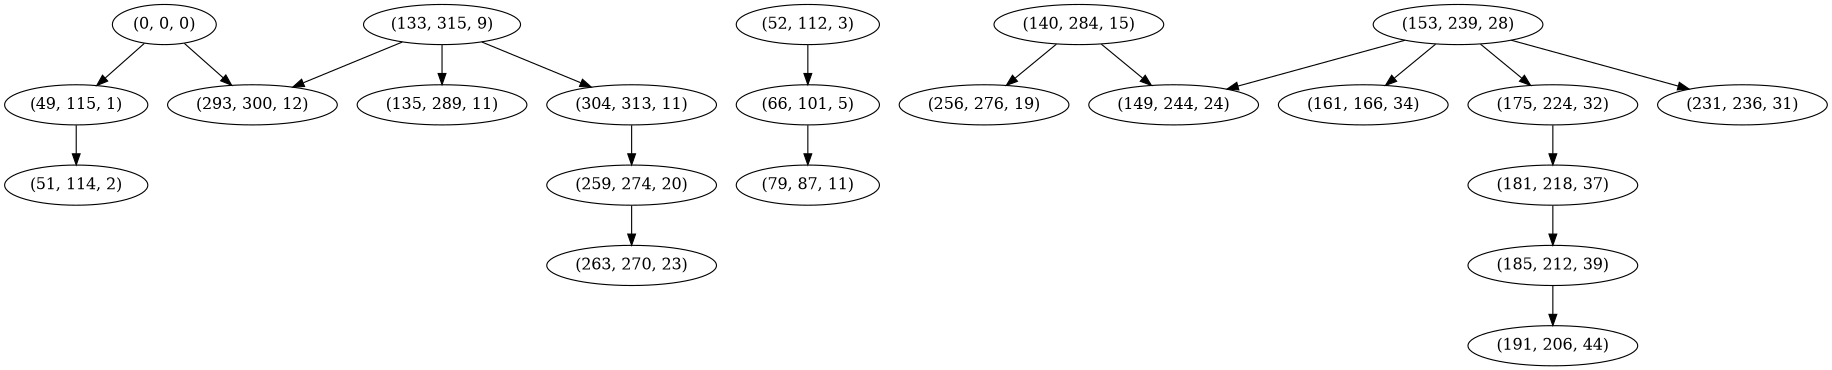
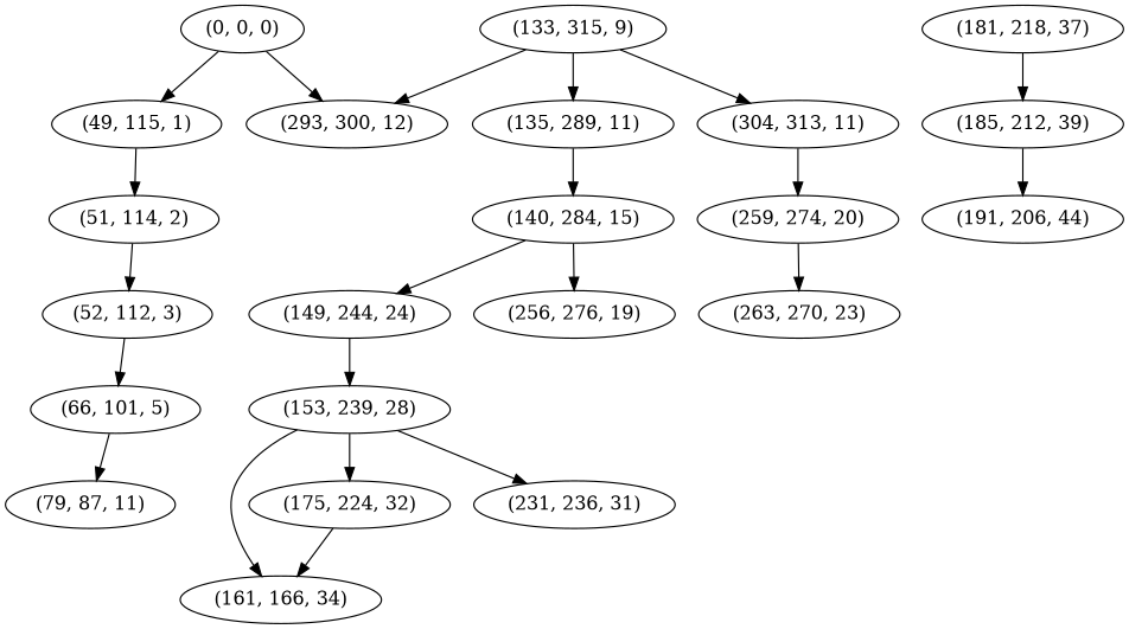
  digraph {
    "(0, 0, 0)"
    "(49, 115, 1)"
    "(293, 300, 12)"
    "(51, 114, 2)"
    "(133, 315, 9)"
    "(135, 289, 11)"
    "(304, 313, 11)"
    "(52, 112, 3)"
    "(66, 101, 5)"
    "(79, 87, 11)"
    "(140, 284, 15)"
    "(259, 274, 20)"
    "(149, 244, 24)"
    "(256, 276, 19)"
    "(153, 239, 28)"
    "(161, 166, 34)"
    "(175, 224, 32)"
    "(231, 236, 31)"
    "(181, 218, 37)"
    "(185, 212, 39)"
    "(191, 206, 44)"
    "(263, 270, 23)"
    "(0, 0, 0)" -> "(49, 115, 1)"
    "(0, 0, 0)" -> "(293, 300, 12)"
    "(49, 115, 1)" -> "(51, 114, 2)"
+   "(51, 114, 2)" -> "(52, 112, 3)"
    "(133, 315, 9)" -> "(293, 300, 12)"
    "(133, 315, 9)" -> "(135, 289, 11)"
    "(133, 315, 9)" -> "(304, 313, 11)"
+   "(135, 289, 11)" -> "(140, 284, 15)"
    "(304, 313, 11)" -> "(259, 274, 20)"
    "(52, 112, 3)" -> "(66, 101, 5)"
    "(66, 101, 5)" -> "(79, 87, 11)"
    "(140, 284, 15)" -> "(149, 244, 24)"
    "(140, 284, 15)" -> "(256, 276, 19)"
    "(259, 274, 20)" -> "(263, 270, 23)"
-   "(153, 239, 28)" -> "(149, 244, 24)"
+   "(149, 244, 24)" -> "(153, 239, 28)"
    "(153, 239, 28)" -> "(161, 166, 34)"
    "(153, 239, 28)" -> "(175, 224, 32)"
    "(153, 239, 28)" -> "(231, 236, 31)"
-   "(175, 224, 32)" -> "(181, 218, 37)"
+   "(175, 224, 32)" -> "(161, 166, 34)"
    "(181, 218, 37)" -> "(185, 212, 39)"
    "(185, 212, 39)" -> "(191, 206, 44)"
  }
